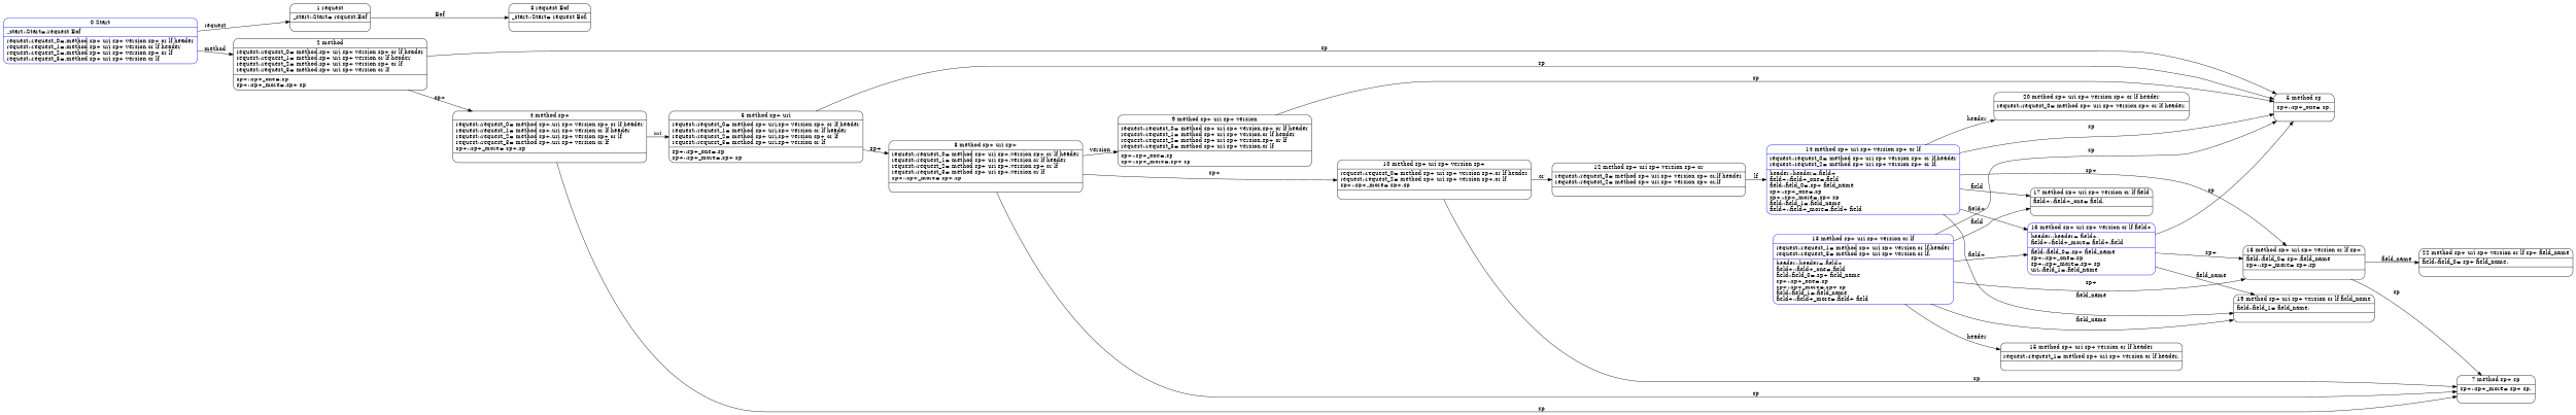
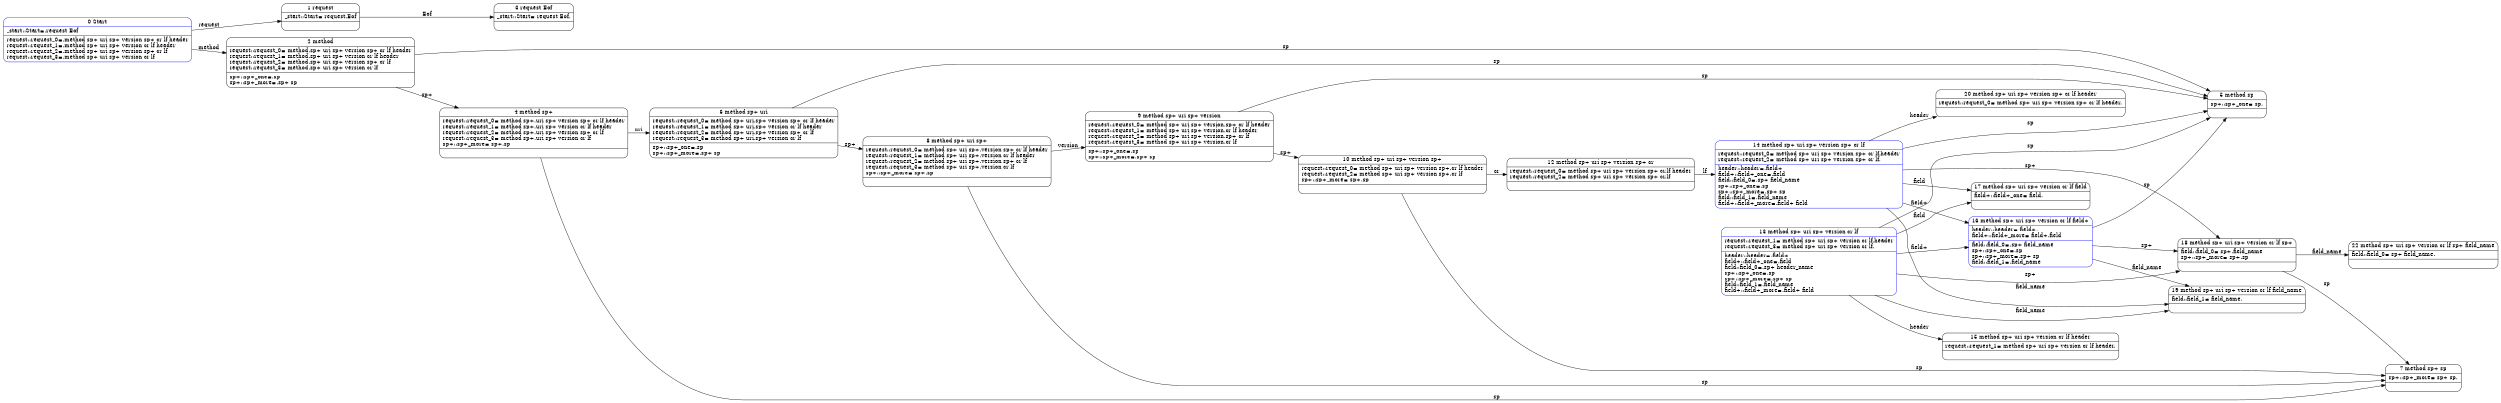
  digraph {
    rankdir=LR
    node [shape=Mrecord]
    n1 [color=blue height=0 label="0 Start|_start::Start=.request Eof\l|request::request_0=.method sp+ uri sp+ version sp+ cr lf header\lrequest::request_1=.method sp+ uri sp+ version cr lf header\lrequest::request_2=.method sp+ uri sp+ version sp+ cr lf\lrequest::request_3=.method sp+ uri sp+ version cr lf\l"]
    n2 [height=0 label="1 request|_start::Start= request.Eof\l|"]
    n3 [height=0 label="2 method|request::request_0= method.sp+ uri sp+ version sp+ cr lf header\lrequest::request_1= method.sp+ uri sp+ version cr lf header\lrequest::request_2= method.sp+ uri sp+ version sp+ cr lf\lrequest::request_3= method.sp+ uri sp+ version cr lf\l|sp+::sp+_one=.sp\lsp+::sp+_more=.sp+ sp\l"]
    n4 [height=0 label="3 request Eof|_start::Start= request Eof.\l|"]
    n5 [height=0 label="4 method sp+|request::request_0= method sp+.uri sp+ version sp+ cr lf header\lrequest::request_1= method sp+.uri sp+ version cr lf header\lrequest::request_2= method sp+.uri sp+ version sp+ cr lf\lrequest::request_3= method sp+.uri sp+ version cr lf\lsp+::sp+_more= sp+.sp\l|"]
    n6 [height=0 label="5 method sp|sp+::sp+_one= sp.\l|"]
    n7 [height=0 label="6 method sp+ uri|request::request_0= method sp+ uri.sp+ version sp+ cr lf header\lrequest::request_1= method sp+ uri.sp+ version cr lf header\lrequest::request_2= method sp+ uri.sp+ version sp+ cr lf\lrequest::request_3= method sp+ uri.sp+ version cr lf\l|sp+::sp+_one=.sp\lsp+::sp+_more=.sp+ sp\l"]
    n8 [height=0 label="7 method sp+ sp|sp+::sp+_more= sp+ sp.\l|"]
    n9 [height=0 label="8 method sp+ uri sp+|request::request_0= method sp+ uri sp+.version sp+ cr lf header\lrequest::request_1= method sp+ uri sp+.version cr lf header\lrequest::request_2= method sp+ uri sp+.version sp+ cr lf\lrequest::request_3= method sp+ uri sp+.version cr lf\lsp+::sp+_more= sp+.sp\l|"]
    n10 [height=0 label="9 method sp+ uri sp+ version|request::request_0= method sp+ uri sp+ version.sp+ cr lf header\lrequest::request_1= method sp+ uri sp+ version.cr lf header\lrequest::request_2= method sp+ uri sp+ version.sp+ cr lf\lrequest::request_3= method sp+ uri sp+ version.cr lf\l|sp+::sp+_one=.sp\lsp+::sp+_more=.sp+ sp\l"]
    n11 [height=0 label="10 method sp+ uri sp+ version sp+|request::request_0= method sp+ uri sp+ version sp+.cr lf header\lrequest::request_2= method sp+ uri sp+ version sp+.cr lf\lsp+::sp+_more= sp+.sp\l|"]
    n12 [height=0 label="12 method sp+ uri sp+ version sp+ cr|request::request_0= method sp+ uri sp+ version sp+ cr.lf header\lrequest::request_2= method sp+ uri sp+ version sp+ cr.lf\l|"]
    n13 [color=blue height=0 label="14 method sp+ uri sp+ version sp+ cr lf|request::request_0= method sp+ uri sp+ version sp+ cr lf.header\lrequest::request_2= method sp+ uri sp+ version sp+ cr lf.\l|header::header=.field+\lfield+::field+_one=.field\lfield::field_0=.sp+ field_name\lsp+::sp+_one=.sp\lsp+::sp+_more=.sp+ sp\lfield::field_1=.field_name\lfield+::field+_more=.field+ field\l"]
-   n14 [color=blue height=0 label="13 method sp+ uri sp+ version cr lf|request::request_1= method sp+ uri sp+ version cr lf.header\lrequest::request_3= method sp+ uri sp+ version cr lf.\l|header::header=.field+\lfield+::field+_one=.field\lfield::field_0=.sp+ field_name\lsp+::sp+_one=.sp\lsp+::sp+_more=.sp+ sp\lfield::field_1=.field_name\lfield+::field+_more=.field+ field\l"]
+   n14 [color=blue height=0 label="13 method sp+ uri sp+ version cr lf|request::request_1= method sp+ uri sp+ version cr lf.header\lrequest::request_3= method sp+ uri sp+ version cr lf.\l|header::header=.field+\lfield+::field+_one=.field\lfield::field_0=.sp+ header_name\lsp+::sp+_one=.sp\lsp+::sp+_more=.sp+ sp\lfield::field_1=.field_name\lfield+::field+_more=.field+ field\l"]
    n15 [height=0 label="15 method sp+ uri sp+ version cr lf header|request::request_1= method sp+ uri sp+ version cr lf header.\l|"]
-   n16 [color=blue height=0 label="16 method sp+ uri sp+ version cr lf field+|header::header= field+.\lfield+::field+_more= field+.field\l|field::field_0=.sp+ field_name\lsp+::sp+_one=.sp\lsp+::sp+_more=.sp+ sp\luri::field_1=.field_name\l"]
+   n16 [color=blue height=0 label="16 method sp+ uri sp+ version cr lf field+|header::header= field+.\lfield+::field+_more= field+.field\l|field::field_0=.sp+ field_name\lsp+::sp+_one=.sp\lsp+::sp+_more=.sp+ sp\lfield::field_1=.field_name\l"]
    n17 [height=0 label="17 method sp+ uri sp+ version cr lf field|field+::field+_one= field.\l|"]
    n18 [height=0 label="18 method sp+ uri sp+ version cr lf sp+|field::field_0= sp+.field_name\lsp+::sp+_more= sp+.sp\l|"]
    n19 [height=0 label="19 method sp+ uri sp+ version cr lf field_name|field::field_1= field_name.\l|"]
    n20 [height=0 label="20 method sp+ uri sp+ version sp+ cr lf header|request::request_0= method sp+ uri sp+ version sp+ cr lf header.\l|"]
    n21 [height=0 label="22 method sp+ uri sp+ version cr lf sp+ field_name|field::field_0= sp+ field_name.\l|"]
    n1 -> n2 [label=request]
    n1 -> n3 [label=method]
    n2 -> n4 [label=Eof]
    n3 -> n5 [label="sp+"]
    n3 -> n6 [label=sp]
    n5 -> n7 [label=uri]
    n5 -> n8 [label=sp]
    n7 -> n6 [label=sp]
    n7 -> n9 [label="sp+"]
    n9 -> n8 [label=sp]
    n9 -> n10 [label=version]
    n10 -> n6 [label=sp]
-   n9 -> n11 [label="sp+"]
+   n10 -> n11 [label="sp+"]
    n11 -> n8 [label=sp]
    n11 -> n12 [label=cr]
    n12 -> n13 [label=lf]
    n13 -> n6 [label=sp]
    n13 -> n16 [label="field+"]
    n13 -> n17 [label=field]
    n13 -> n18 [label="sp+"]
    n13 -> n19 [label=field_name]
    n13 -> n20 [label=header]
    n14 -> n6 [label=sp]
    n14 -> n15 [label=header]
    n14 -> n16 [label="field+"]
    n14 -> n17 [label=field]
    n14 -> n18 [label="sp+"]
    n14 -> n19 [label=field_name]
    n16 -> n6 [label=sp]
    n16 -> n18 [label="sp+"]
    n16 -> n19 [label=field_name]
    n18 -> n8 [label=sp]
    n18 -> n21 [label=field_name]
  }
